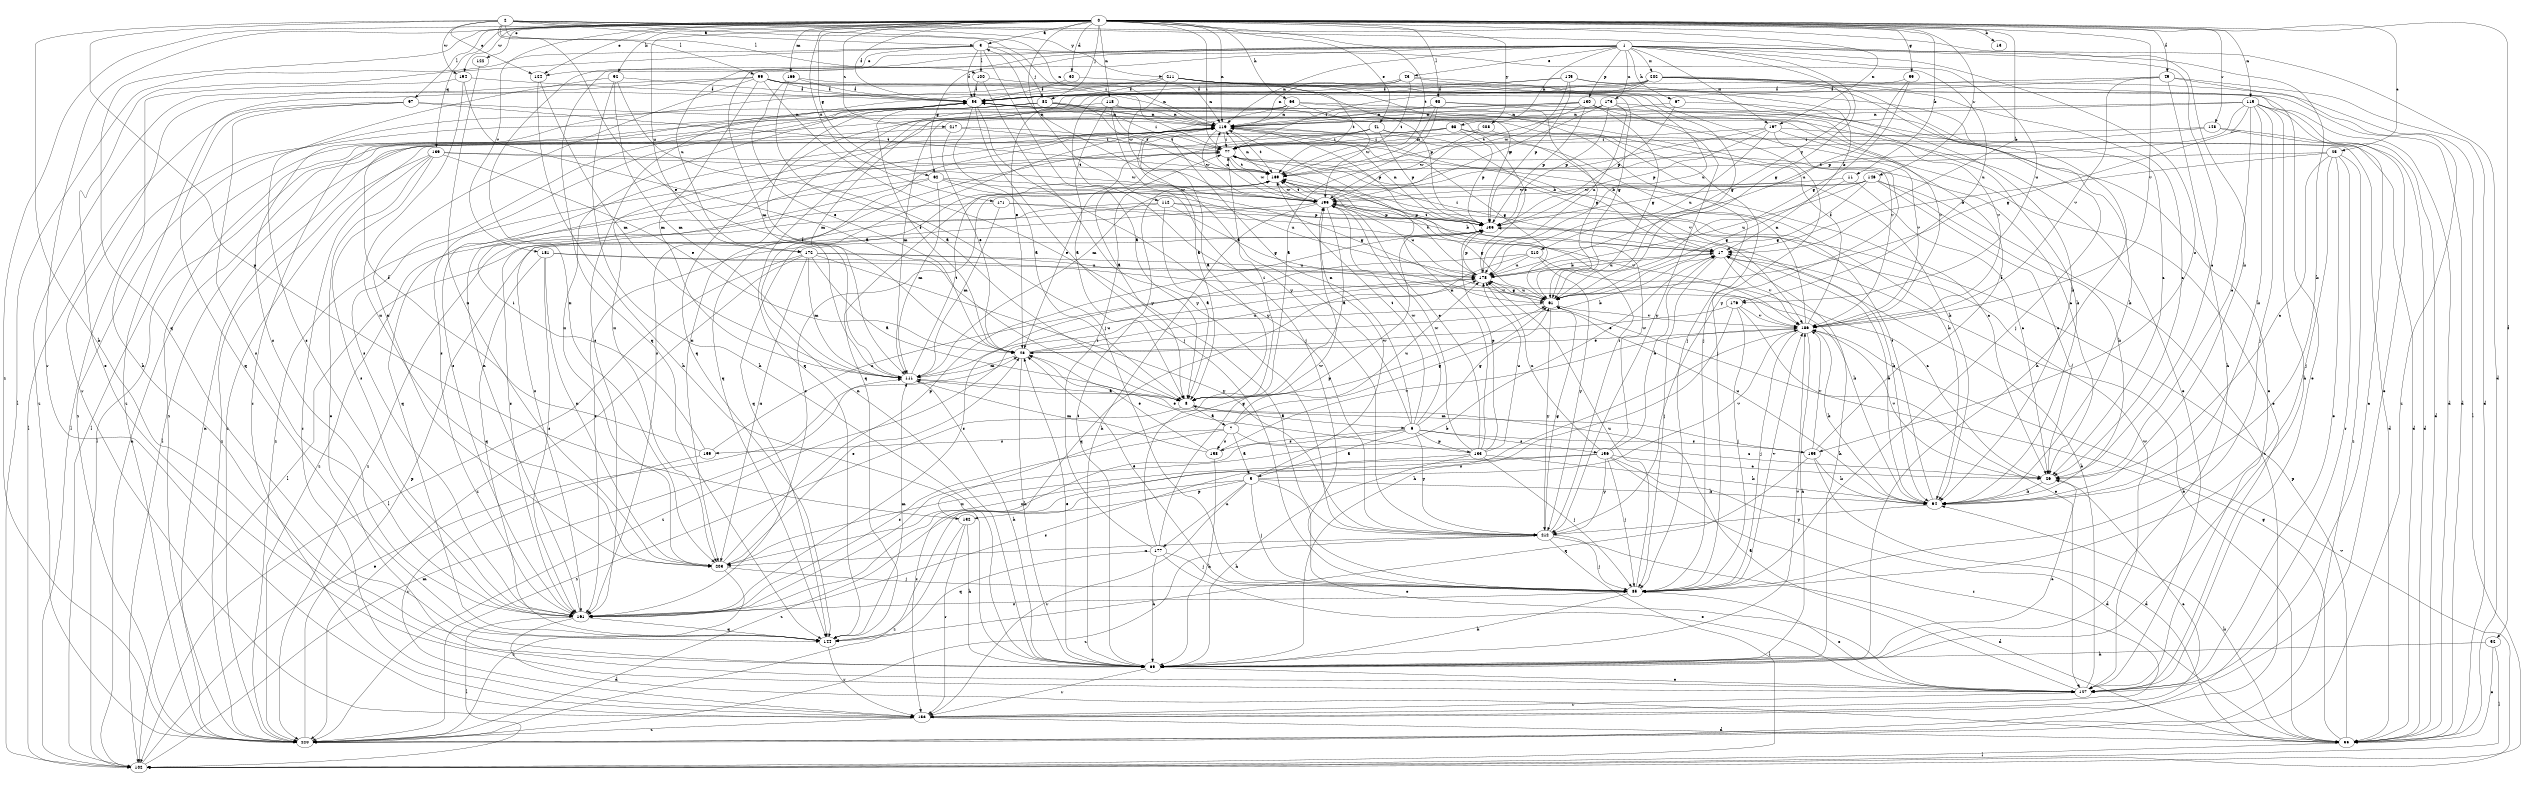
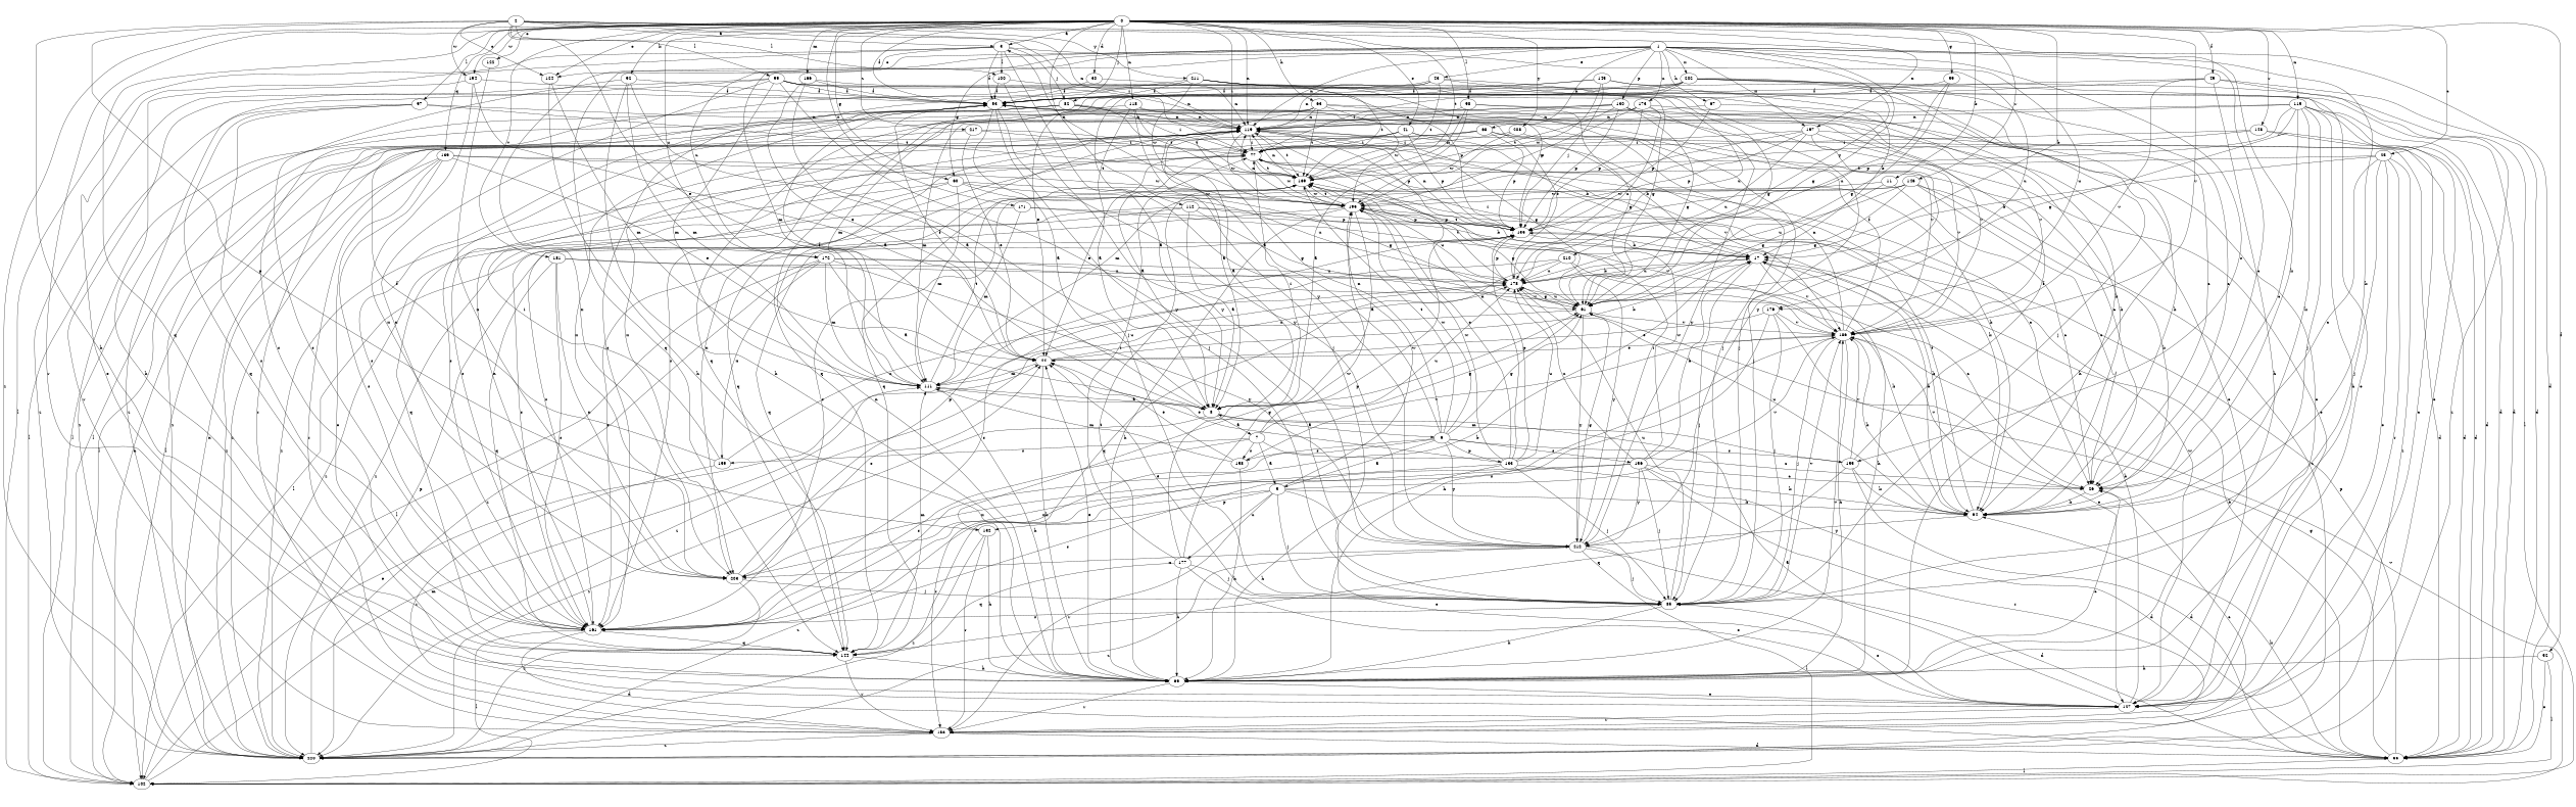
  strict digraph {
    0
    3
    11
-   13
    17
    25
    30
    41
    49
    52
    53
    59
-   60 [label=62]
+   60
    63
    77
    82
    92
    97
    98
    n20 [label=166]
    112
    115
    118
    119
    122
    124
    139
    144
    146
    148
    153
    169
    171
    172
    181
    186
    194
    197
    208
    217
    220
    176
    100
    102
    127
    212
    26
    61
    195
    69
    85
    178
    35
    8
    135
    203
    161
    111
    94
-   44 [label=48]
+   44
    145
    1
    43
    67
    68
    130
    155
    173
    202
    210
    2
    99
    132
    211
    5
    177
    6
    133
    156
    158
    7
    159
    0 -> 3 [label=a]
    0 -> 11 [label=b]
-   0 -> 13 [label=b]
    0 -> 17 [label=b]
    0 -> 25 [label=c]
    0 -> 30 [label=d]
    0 -> 41 [label=e]
    0 -> 49 [label=f]
    0 -> 52 [label=f]
    0 -> 53 [label=f]
    0 -> 59 [label=g]
    0 -> 60 [label=g]
    0 -> 63 [label=h]
    0 -> 77 [label=i]
    0 -> 82 [label=j]
    0 -> 92 [label=k]
    0 -> 97 [label=l]
    0 -> 98 [label=l]
    0 -> n20 [label=m]
    0 -> 112 [label=n]
    0 -> 115 [label=n]
    0 -> 118 [label=n]
    0 -> 119 [label=n]
    0 -> 122 [label=o]
    0 -> 124 [label=o]
    0 -> 139 [label=q]
    0 -> 144 [label=q]
    0 -> 146 [label=r]
    0 -> 148 [label=r]
    0 -> 153 [label=r]
    0 -> 169 [label=t]
    0 -> 171 [label=u]
    0 -> 172 [label=u]
    0 -> 181 [label=v]
    0 -> 186 [label=v]
    0 -> 194 [label=w]
    0 -> 197 [label=x]
    0 -> 208 [label=y]
    0 -> 217 [label=z]
    0 -> 220 [label=z]
    3 -> 53 [label=f]
    3 -> 82 [label=j]
    3 -> 124 [label=o]
    3 -> 176 [label=u]
    3 -> 100 [label=l]
    3 -> 102 [label=l]
    3 -> 127 [label=o]
    3 -> 212 [label=y]
    11 -> 26 [label=c]
    11 -> 61 [label=g]
    11 -> 195 [label=w]
    17 -> 77 [label=i]
    17 -> 169 [label=t]
    17 -> 186 [label=v]
    17 -> 69 [label=h]
    17 -> 85 [label=j]
    17 -> 178 [label=u]
    25 -> 17 [label=b]
    25 -> 153 [label=r]
    25 -> 169 [label=t]
    25 -> 220 [label=z]
    25 -> 127 [label=o]
    25 -> 26 [label=c]
    25 -> 85 [label=j]
    30 -> 53 [label=f]
    30 -> 119 [label=n]
    41 -> 17 [label=b]
    41 -> 77 [label=i]
    41 -> 102 [label=l]
    41 -> 35 [label=d]
    41 -> 8 [label=a]
    41 -> 135 [label=p]
    49 -> 53 [label=f]
    49 -> 77 [label=i]
    49 -> 186 [label=v]
    49 -> 220 [label=z]
    49 -> 69 [label=h]
    49 -> 35 [label=d]
    52 -> 102 [label=l]
    52 -> 69 [label=h]
    52 -> 35 [label=o]
    53 -> 119 [label=n]
    53 -> 212 [label=y]
    53 -> 85 [label=j]
    53 -> 8 [label=a]
    53 -> 203 [label=x]
    53 -> 161 [label=s]
    59 -> 53 [label=f]
    59 -> 61 [label=g]
    59 -> 178 [label=u]
    60 -> 144 [label=q]
    60 -> 61 [label=g]
    60 -> 195 [label=w]
    60 -> 178 [label=u]
    60 -> 161 [label=s]
    60 -> 111 [label=m]
    63 -> 119 [label=n]
+   63 -> 169 [label=t]
    63 -> 186 [label=v]
    63 -> 102 [label=l]
    63 -> 195 [label=w]
    63 -> 85 [label=j]
    63 -> 8 [label=a]
    63 -> 161 [label=s]
    77 -> 169 [label=t]
    77 -> 220 [label=z]
    77 -> 26 [label=c]
    77 -> 195 [label=w]
    77 -> 94 [label=k]
    77 -> 44 [label=e]
    82 -> 77 [label=i]
    82 -> 119 [label=n]
    82 -> 153 [label=r]
    82 -> 169 [label=t]
    82 -> 220 [label=z]
    82 -> 127 [label=o]
    82 -> 161 [label=s]
    92 -> 53 [label=f]
    92 -> 69 [label=h]
    92 -> 85 [label=j]
    92 -> 161 [label=s]
    92 -> 111 [label=m]
    97 -> 119 [label=n]
    97 -> 144 [label=q]
    97 -> 169 [label=t]
    97 -> 102 [label=l]
    97 -> 161 [label=s]
    98 -> 119 [label=n]
    98 -> 169 [label=t]
    98 -> 186 [label=v]
    98 -> 61 [label=g]
    98 -> 8 [label=a]
    n20 -> 53 [label=f]
    n20 -> 8 [label=a]
    n20 -> 135 [label=p]
    n20 -> 44 [label=e]
    112 -> 17 [label=b]
    112 -> 220 [label=z]
    112 -> 61 [label=g]
    112 -> 8 [label=a]
    112 -> 135 [label=p]
    112 -> 161 [label=s]
    115 -> 119 [label=n]
    115 -> 127 [label=o]
    115 -> 26 [label=c]
    115 -> 61 [label=g]
    115 -> 69 [label=h]
    115 -> 85 [label=j]
    115 -> 35 [label=d]
    115 -> 135 [label=p]
    115 -> 111 [label=m]
    115 -> 94 [label=k]
    118 -> 119 [label=n]
    118 -> 169 [label=t]
    118 -> 186 [label=v]
    118 -> 102 [label=l]
    118 -> 85 [label=j]
    118 -> 8 [label=a]
    119 -> 77 [label=i]
    119 -> 144 [label=q]
    119 -> 169 [label=t]
    119 -> 186 [label=v]
    119 -> 61 [label=g]
    119 -> 195 [label=w]
    119 -> 8 [label=a]
    119 -> 135 [label=p]
    119 -> 161 [label=s]
    122 -> 203 [label=x]
    124 -> 69 [label=h]
    124 -> 111 [label=m]
    139 -> 153 [label=r]
    139 -> 169 [label=t]
    139 -> 220 [label=z]
    139 -> 127 [label=o]
    139 -> 195 [label=w]
    139 -> 161 [label=s]
    139 -> 44 [label=e]
    144 -> 153 [label=r]
+   144 -> 69 [label=h]
    144 -> 111 [label=m]
    146 -> 220 [label=z]
    146 -> 26 [label=c]
    146 -> 61 [label=g]
    146 -> 195 [label=w]
    146 -> 178 [label=u]
    146 -> 161 [label=s]
    146 -> 94 [label=k]
    148 -> 77 [label=i]
    148 -> 127 [label=c]
    148 -> 35 [label=d]
    148 -> 111 [label=m]
    153 -> 220 [label=z]
    153 -> 26 [label=c]
    153 -> 35 [label=d]
    169 -> 119 [label=n]
    169 -> 144 [label=q]
    169 -> 195 [label=w]
    171 -> 186 [label=v]
    171 -> 220 [label=z]
    171 -> 135 [label=p]
    171 -> 111 [label=m]
    172 -> 186 [label=v]
    172 -> 220 [label=z]
    172 -> 102 [label=l]
    172 -> 212 [label=y]
    172 -> 178 [label=u]
    172 -> 8 [label=a]
-   172 -> 203 [label=x]
+   172 -> 159 [label=x]
    172 -> 111 [label=m]
    181 -> 144 [label=q]
    181 -> 178 [label=u]
    181 -> 203 [label=x]
    181 -> 161 [label=s]
    181 -> 94 [label=k]
    186 -> 53 [label=f]
    186 -> 119 [label=n]
    186 -> 69 [label=h]
    186 -> 85 [label=j]
    186 -> 161 [label=s]
    186 -> 94 [label=k]
    186 -> 44 [label=e]
    194 -> 53 [label=f]
    194 -> 69 [label=h]
    194 -> 8 [label=a]
    194 -> 203 [label=x]
    197 -> 77 [label=i]
    197 -> 144 [label=q]
    197 -> 186 [label=v]
    197 -> 127 [label=o]
    197 -> 178 [label=u]
    197 -> 35 [label=d]
    197 -> 135 [label=p]
    208 -> 77 [label=i]
    208 -> 195 [label=w]
    208 -> 85 [label=j]
    217 -> 77 [label=i]
    217 -> 102 [label=l]
    217 -> 26 [label=c]
    217 -> 44 [label=e]
    220 -> 119 [label=n]
    220 -> 135 [label=p]
    176 -> 186 [label=v]
    176 -> 127 [label=o]
    176 -> 69 [label=h]
    176 -> 85 [label=j]
    176 -> 44 [label=e]
    100 -> 53 [label=f]
    100 -> 212 [label=y]
    100 -> 94 [label=k]
    102 -> 119 [label=n]
    102 -> 186 [label=v]
    102 -> 111 [label=m]
    102 -> 44 [label=e]
    127 -> 17 [label=b]
    127 -> 153 [label=r]
    127 -> 195 [label=w]
    127 -> 8 [label=a]
    212 -> 77 [label=i]
    212 -> 220 [label=z]
    212 -> 102 [label=l]
    212 -> 61 [label=g]
    212 -> 85 [label=j]
    212 -> 35 [label=d]
    212 -> 203 [label=x]
    26 -> 186 [label=v]
    26 -> 94 [label=k]
    61 -> 186 [label=v]
    61 -> 220 [label=z]
    61 -> 212 [label=y]
    61 -> 178 [label=u]
    195 -> 119 [label=n]
    195 -> 169 [label=t]
    195 -> 102 [label=l]
    195 -> 61 [label=g]
    195 -> 69 [label=h]
    195 -> 178 [label=u]
    195 -> 8 [label=a]
    195 -> 135 [label=p]
    69 -> 119 [label=n]
    69 -> 153 [label=r]
    69 -> 169 [label=t]
    69 -> 186 [label=v]
    69 -> 127 [label=o]
    69 -> 26 [label=c]
    69 -> 44 [label=e]
    85 -> 186 [label=v]
    85 -> 127 [label=o]
    85 -> 69 [label=h]
    85 -> 178 [label=u]
    85 -> 161 [label=s]
    85 -> 44 [label=e]
    178 -> 17 [label=b]
    178 -> 53 [label=f]
    178 -> 169 [label=t]
    178 -> 61 [label=g]
    178 -> 135 [label=p]
    35 -> 17 [label=b]
    35 -> 102 [label=l]
    35 -> 61 [label=g]
    35 -> 135 [label=p]
    35 -> 94 [label=k]
    8 -> 77 [label=i]
    8 -> 220 [label=z]
    8 -> 6 [label=a]
    8 -> 7 [label=a]
+   135 -> 17 [label=b]
    135 -> 119 [label=n]
    135 -> 161 [label=s]
    135 -> 94 [label=k]
    203 -> 220 [label=z]
    203 -> 85 [label=j]
    203 -> 135 [label=p]
    203 -> 44 [label=e]
    161 -> 17 [label=b]
    161 -> 119 [label=n]
    161 -> 144 [label=q]
    161 -> 102 [label=l]
    161 -> 35 [label=d]
    111 -> 53 [label=f]
    111 -> 169 [label=t]
    111 -> 69 [label=h]
    111 -> 178 [label=u]
    111 -> 8 [label=a]
    94 -> 17 [label=b]
    94 -> 169 [label=t]
    94 -> 212 [label=y]
    94 -> 178 [label=u]
    44 -> 17 [label=b]
    44 -> 53 [label=f]
    44 -> 69 [label=h]
    44 -> 178 [label=u]
    44 -> 111 [label=m]
    145 -> 17 [label=b]
    145 -> 53 [label=f]
    145 -> 220 [label=z]
    145 -> 195 [label=w]
    145 -> 85 [label=j]
-   145 -> 135 [label=p]
+   145 -> 135 [label=j]
    1 -> 60 [label=g]
    1 -> 119 [label=n]
    1 -> 144 [label=q]
    1 -> 172 [label=u]
    1 -> 197 [label=x]
    1 -> 176 [label=u]
    1 -> 26 [label=c]
    1 -> 61 [label=g]
    1 -> 203 [label=x]
    1 -> 111 [label=m]
    1 -> 94 [label=k]
    1 -> 43 [label=e]
    1 -> 67 [label=h]
    1 -> 68 [label=h]
    1 -> 130 [label=p]
    1 -> 155 [label=s]
    1 -> 173 [label=u]
    1 -> 202 [label=x]
    1 -> 210 [label=y]
    43 -> 53 [label=f]
    43 -> 119 [label=n]
    43 -> 169 [label=t]
    43 -> 212 [label=y]
    43 -> 61 [label=g]
    43 -> 161 [label=s]
    67 -> 119 [label=n]
    67 -> 135 [label=p]
    67 -> 94 [label=k]
    68 -> 17 [label=b]
    68 -> 77 [label=i]
    68 -> 220 [label=z]
    68 -> 135 [label=p]
    68 -> 203 [label=x]
    68 -> 94 [label=k]
    130 -> 119 [label=n]
    130 -> 144 [label=q]
    130 -> 169 [label=t]
    130 -> 220 [label=z]
    130 -> 61 [label=g]
    130 -> 85 [label=j]
    130 -> 135 [label=p]
    130 -> 94 [label=k]
    155 -> 53 [label=f]
    155 -> 144 [label=q]
    155 -> 186 [label=v]
    155 -> 35 [label=d]
    155 -> 111 [label=m]
    155 -> 94 [label=k]
    173 -> 119 [label=n]
    173 -> 127 [label=o]
    173 -> 212 [label=y]
    173 -> 195 [label=w]
    173 -> 178 [label=u]
    173 -> 135 [label=p]
    173 -> 203 [label=x]
    202 -> 53 [label=f]
    202 -> 144 [label=q]
    202 -> 102 [label=l]
    202 -> 127 [label=o]
    202 -> 26 [label=c]
    202 -> 69 [label=h]
    202 -> 35 [label=d]
    202 -> 8 [label=a]
    202 -> 111 [label=m]
    202 -> 44 [label=e]
    210 -> 144 [label=q]
    210 -> 212 [label=y]
    210 -> 26 [label=c]
    210 -> 178 [label=u]
    210 -> 161 [label=s]
    2 -> 3 [label=a]
    2 -> 77 [label=i]
    2 -> 119 [label=n]
    2 -> 124 [label=o]
    2 -> 194 [label=w]
    2 -> 100 [label=l]
    2 -> 69 [label=h]
    2 -> 35 [label=d]
    2 -> 94 [label=k]
    2 -> 44 [label=e]
    2 -> 99 [label=l]
    2 -> 132 [label=p]
    2 -> 211 [label=y]
    99 -> 53 [label=f]
    99 -> 119 [label=n]
    99 -> 153 [label=r]
    99 -> 220 [label=z]
    99 -> 212 [label=y]
    99 -> 35 [label=d]
    99 -> 135 [label=p]
    99 -> 203 [label=x]
    99 -> 111 [label=m]
    132 -> 153 [label=r]
    132 -> 220 [label=z]
    132 -> 61 [label=g]
    132 -> 69 [label=h]
    211 -> 53 [label=f]
    211 -> 169 [label=t]
    211 -> 26 [label=c]
    211 -> 61 [label=g]
    211 -> 195 [label=w]
    211 -> 178 [label=u]
    211 -> 161 [label=s]
    5 -> 153 [label=r]
    5 -> 186 [label=v]
    5 -> 220 [label=z]
    5 -> 127 [label=o]
    5 -> 195 [label=w]
    5 -> 85 [label=j]
    5 -> 94 [label=k]
    5 -> 132 [label=p]
    5 -> 177 [label=u]
    177 -> 77 [label=i]
    177 -> 144 [label=q]
    177 -> 127 [label=o]
    177 -> 195 [label=w]
    177 -> 69 [label=h]
    177 -> 85 [label=j]
    177 -> 135 [label=p]
    6 -> 3 [label=a]
    6 -> 119 [label=n]
    6 -> 153 [label=r]
    6 -> 169 [label=t]
    6 -> 212 [label=y]
    6 -> 61 [label=g]
    6 -> 195 [label=w]
    6 -> 155 [label=s]
    6 -> 5 [label=a]
    6 -> 133 [label=p]
    6 -> 156 [label=s]
    6 -> 158 [label=s]
    133 -> 119 [label=n]
    133 -> 169 [label=o]
    133 -> 195 [label=w]
    133 -> 69 [label=h]
    133 -> 85 [label=j]
    133 -> 178 [label=u]
    133 -> 135 [label=p]
    133 -> 203 [label=x]
    133 -> 94 [label=k]
    133 -> 44 [label=e]
    156 -> 17 [label=b]
    156 -> 153 [label=r]
    156 -> 212 [label=y]
    156 -> 26 [label=c]
    156 -> 195 [label=w]
    156 -> 85 [label=j]
    156 -> 178 [label=u]
    156 -> 35 [label=d]
    156 -> 203 [label=x]
    156 -> 161 [label=s]
    158 -> 186 [label=v]
    158 -> 69 [label=h]
    158 -> 111 [label=m]
    158 -> 44 [label=e]
    7 -> 26 [label=c]
    7 -> 61 [label=g]
    7 -> 178 [label=u]
    7 -> 161 [label=s]
    7 -> 5 [label=a]
    7 -> 158 [label=s]
    7 -> 159 [label=s]
    159 -> 53 [label=f]
    159 -> 77 [label=i]
    159 -> 153 [label=r]
    159 -> 178 [label=u]
  }
